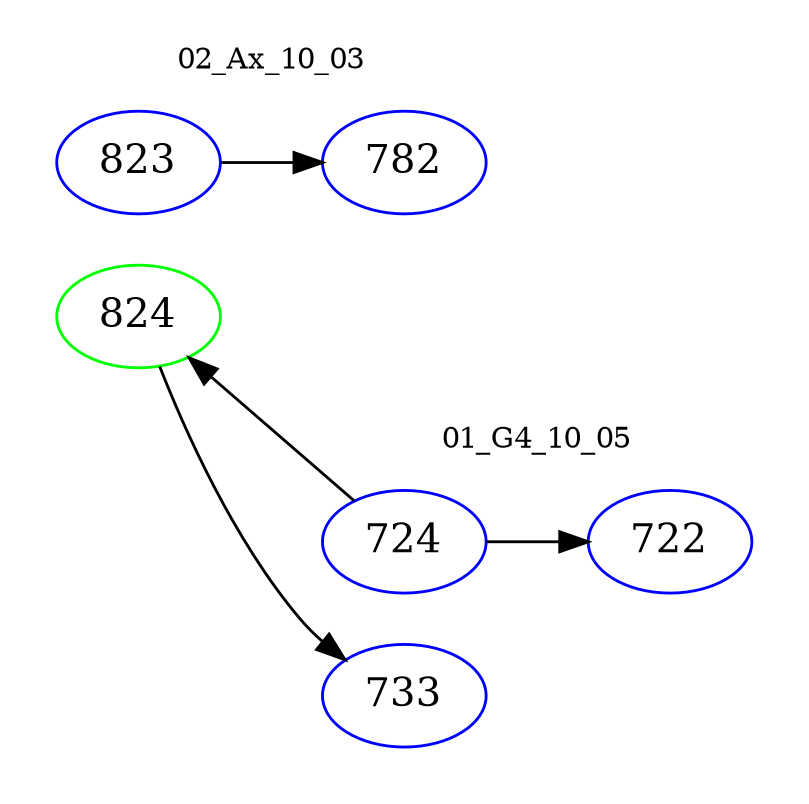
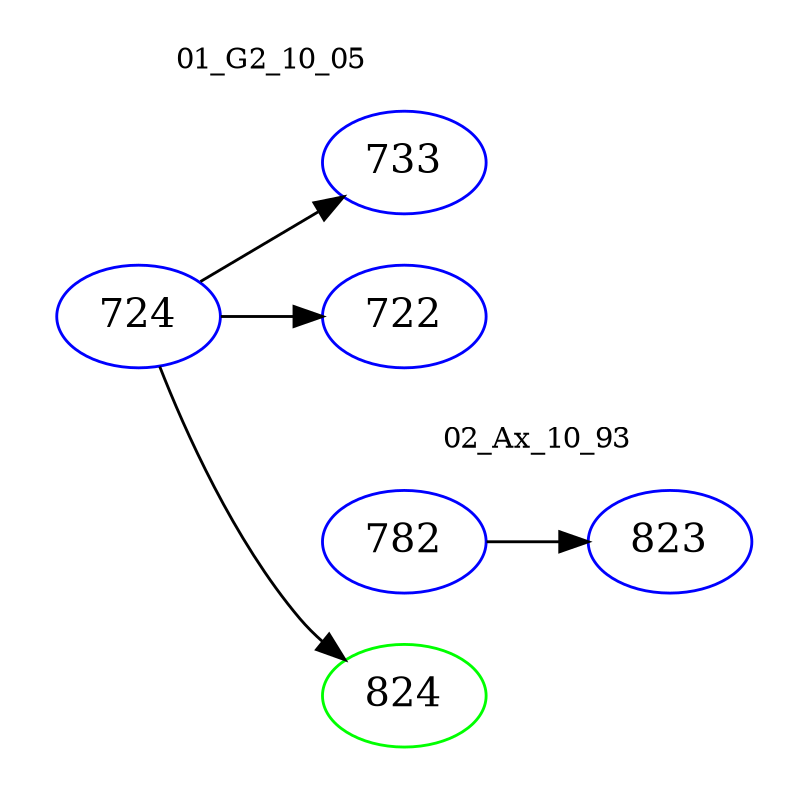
  digraph {
    rankdir=LR
    node [color=blue]
    edge [color=black]
    n1 [label=823]
    n2 [label=782]
    n3 [color=green label=824]
    n4 [label=724]
    n5 [label=722]
    n6 [label=733]
    subgraph cluster_1 {
      color=white
      fontsize=10
-     label="02_Ax_10_03"
+     label="02_Ax_10_93"
      n1
      n2
      n3
    }
    subgraph cluster_2 {
      color=white
      fontsize=10
-     label="01_G4_10_05"
+     label="01_G2_10_05"
      n4
      n5
      n6
    }
-   n1 -> n2
+   n2 -> n1
    n4 -> n3
    n4 -> n5
-   n3 -> n6
+   n4 -> n6
  }
